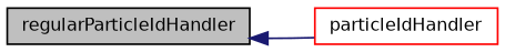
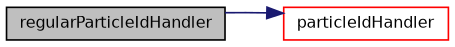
  digraph {
    rankdir=LR
    node [fontname=Helvetica fontsize=10 shape=record style=filled]
    n1 [color=black fillcolor=grey75 fontcolor=black height=0.2 label=regularParticleIdHandler width=0.4]
    n2 [color=red fillcolor=white height=0.2 label=particleIdHandler width=0.4]
-   n1 -> n2 [color=midnightblue dir=back fontname=Helvetica fontsize=10 labelfontname=Helvetica labelfontsize=10 style=solid]
+   n2 -> n1 [color=midnightblue dir=back fontname=Helvetica fontsize=10 labelfontname=Helvetica labelfontsize=10 style=solid]
  }
